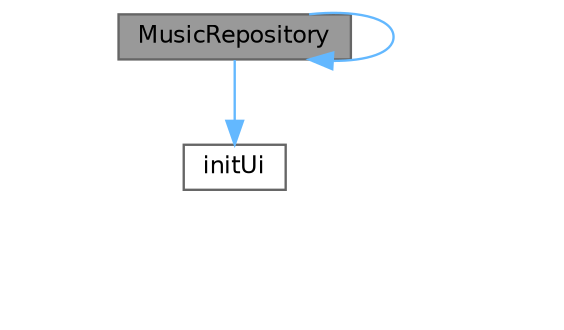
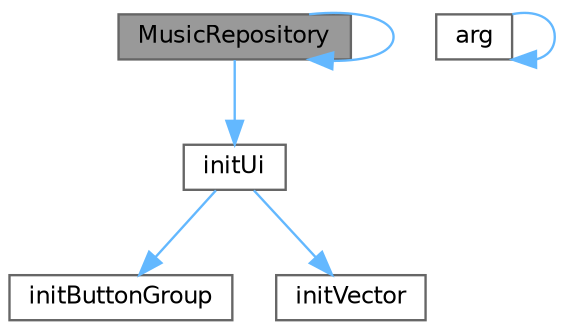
  digraph {
    rankdir=TB
    node [color=grey40 fillcolor=white fontname=Helvetica fontsize=10 shape=box style=filled]
    edge [color=steelblue1 fontname=Helvetica fontsize=10 labelfontname=Helvetica labelfontsize=10 style=solid]
    n1 [color=gray40 fillcolor=grey60 fontcolor=black height=0.2 label=MusicRepository width=0.4]
    n2 [height=0.2 label=initUi width=0.4]
+   n3 [height=0.2 label=initButtonGroup width=0.4]
+   n4 [height=0.2 label=initVector width=0.4]
+   n5 [height=0.2 label=arg width=0.4]
    n1 -> n1
    n1 -> n2
+   n2 -> n3
+   n2 -> n4
+   n5 -> n5
  }
